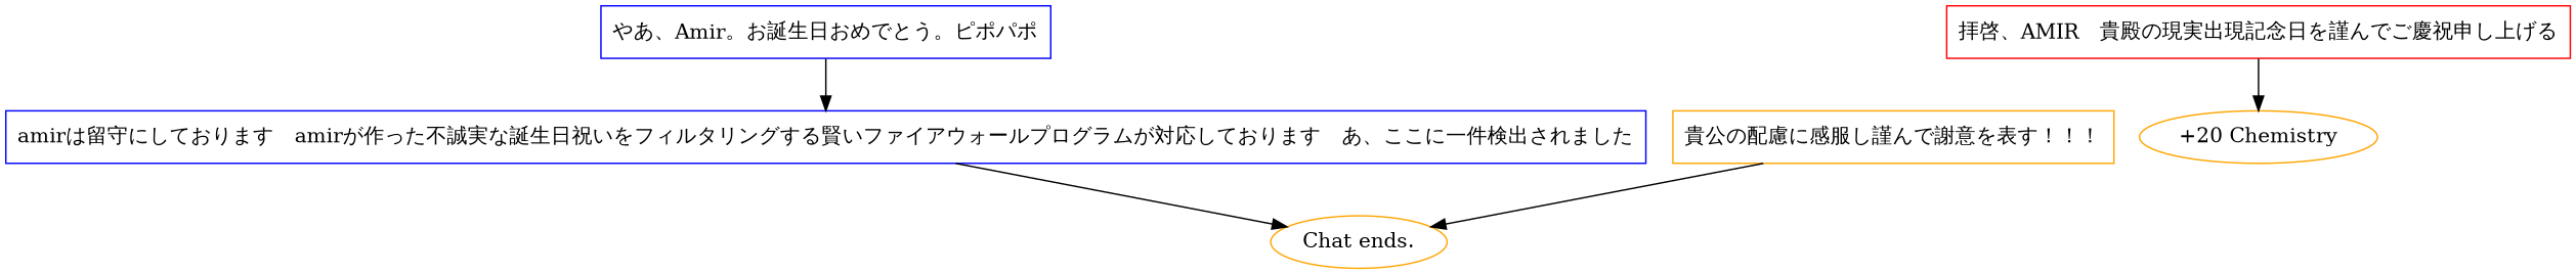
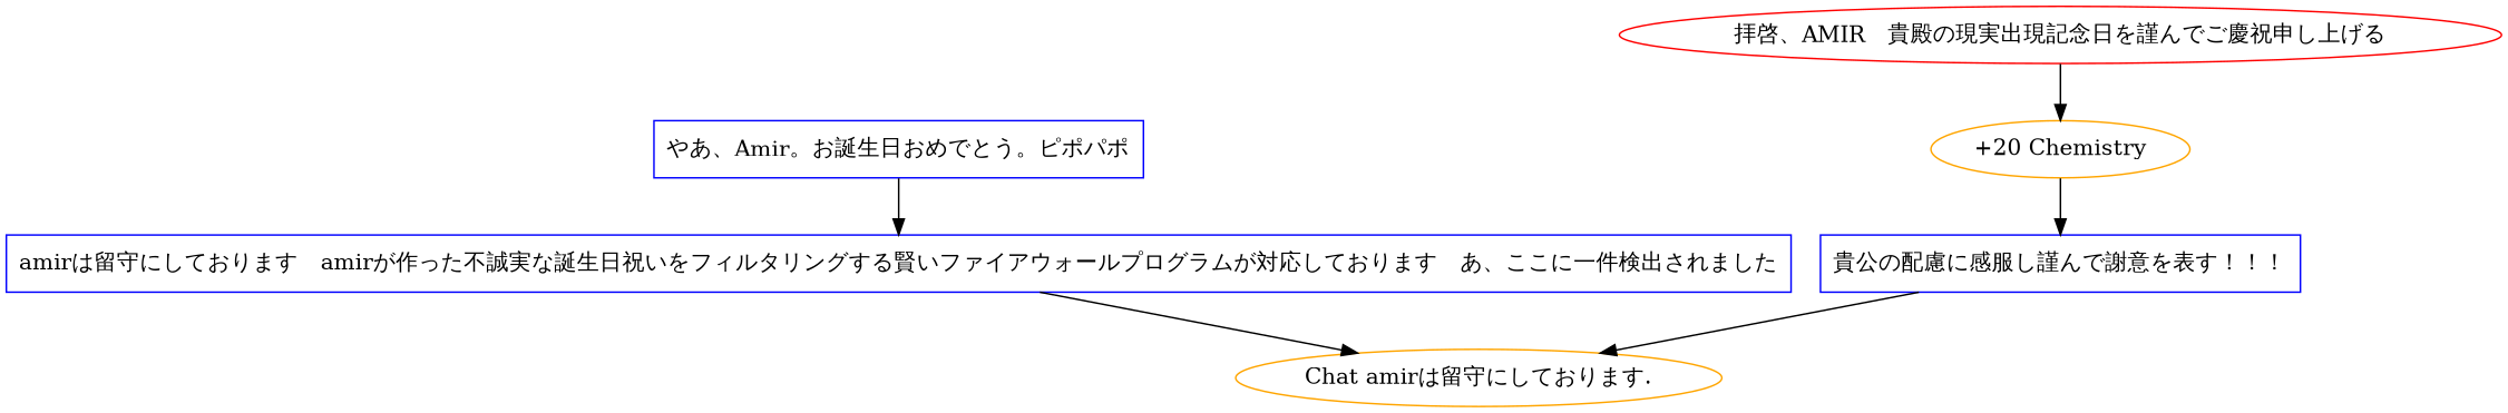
  digraph {
    node [color=blue shape=box]
    n1 [label="やあ、Amir。お誕生日おめでとう。ピポパポ"]
    n2 [label="amirは留守にしております　amirが作った不誠実な誕生日祝いをフィルタリングする賢いファイアウォールプログラムが対応しております　あ、ここに一件検出されました"]
-   n3 [color=red label="拝啓、AMIR　貴殿の現実出現記念日を謹んでご慶祝申し上げる"]
+   n3 [color=red label="拝啓、AMIR　貴殿の現実出現記念日を謹んでご慶祝申し上げる" shape=ellipse]
    n4 [color=orange label="+20 Chemistry" shape=""]
-   "Chat ends." [color=orange shape=""]
-   n6 [color=orange label="貴公の配慮に感服し謹んで謝意を表す！！！"]
+   "Chat ends." [color=orange label="Chat amirは留守にしております." shape=""]
+   n6 [label="貴公の配慮に感服し謹んで謝意を表す！！！"]
    n1 -> n2
    n2 -> "Chat ends."
    n3 -> n4
+   n4 -> n6
    n6 -> "Chat ends."
  }
